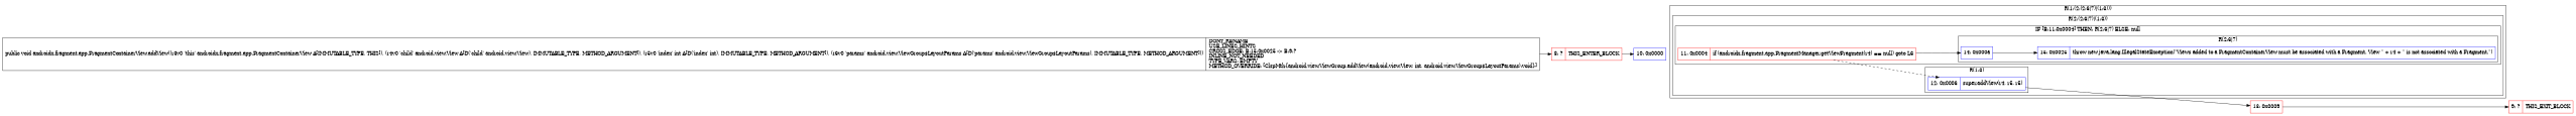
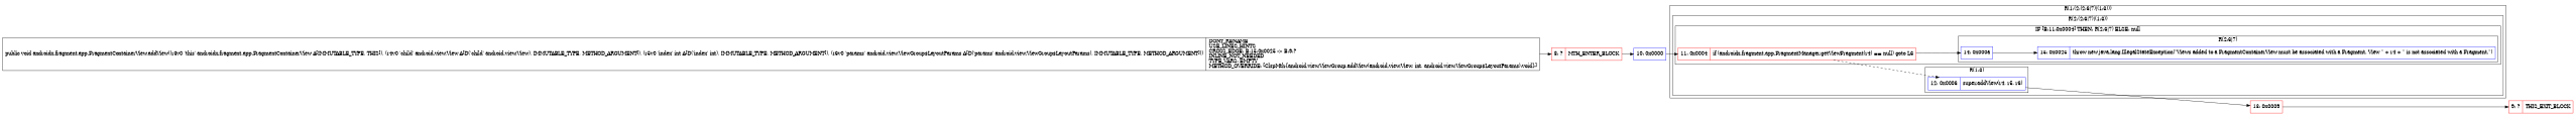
  digraph {
    rankdir=LR
    node [color=blue shape=record]
    n1 [label="{14\:\ 0x000a}"]
    n2 [label="{15\:\ 0x0025|throw new java.lang.IllegalStateException(\"Views added to a FragmentContainerView must be associated with a Fragment. View \" + r4 + \" is not associated with a Fragment.\")\l}"]
    n3 [color=red label="{11\:\ 0x0004|if (androidx.fragment.app.FragmentManager.getViewFragment(r4) == null) goto L6\l}"]
-   n4 [label="{12\:\ 0x0006|super.addView(r4, r5, r5)\l}"]
+   n4 [label="{12\:\ 0x0006|super.addView(r4, r5, r6)\l}"]
    n5 [color=red label="{13\:\ 0x0009}"]
    n6 [color=red label="{9\:\ ?|THIS_EXIT_BLOCK\l}"]
-   n7 [color=red label="{8\:\ ?|THIS_ENTER_BLOCK\l}"]
+   n7 [color=red label="{8\:\ ?|MTH_ENTER_BLOCK\l}"]
    n8 [label="{10\:\ 0x0000}"]
    n9 [label="{public void androidx.fragment.app.FragmentContainerView.addView((r3v0 'this' androidx.fragment.app.FragmentContainerView A[IMMUTABLE_TYPE, THIS]), (r4v0 'child' android.view.View A[D('child' android.view.View), IMMUTABLE_TYPE, METHOD_ARGUMENT]), (r5v0 'index' int A[D('index' int), IMMUTABLE_TYPE, METHOD_ARGUMENT]), (r6v0 'params' android.view.ViewGroup$LayoutParams A[D('params' android.view.ViewGroup$LayoutParams), IMMUTABLE_TYPE, METHOD_ARGUMENT]))  | DONT_RENAME\lUSE_LINES_HINTS\lCROSS_EDGE: B:15:0x0025 \-\> B:9:?\lINLINE_NOT_NEEDED\lTYPE_VARS: EMPTY\lMETHOD_OVERRIDE: [ClspMth\{android.view.ViewGroup.addView(android.view.View, int, android.view.ViewGroup$LayoutParams):void\}]\l}" color=""]
    subgraph cluster_1 {
      label="R(1:(2:(2:6|7)|(1:3)))"
      subgraph cluster_2 {
        label="R(2:(2:6|7)|(1:3))"
        subgraph cluster_3 {
          label="IF [B:11:0x0004] THEN: R(2:6|7) ELSE: null"
          n3
          subgraph cluster_4 {
            label="R(2:6|7)"
            n1
            n2
          }
        }
        subgraph cluster_5 {
          label="R(1:3)"
          n4
        }
      }
    }
    n1 -> n2
    n3 -> n1
    n3 -> n4 [style=dashed]
    n4 -> n5
    n5 -> n6
    n7 -> n8
+   n8 -> n3
    n9 -> n7
  }
